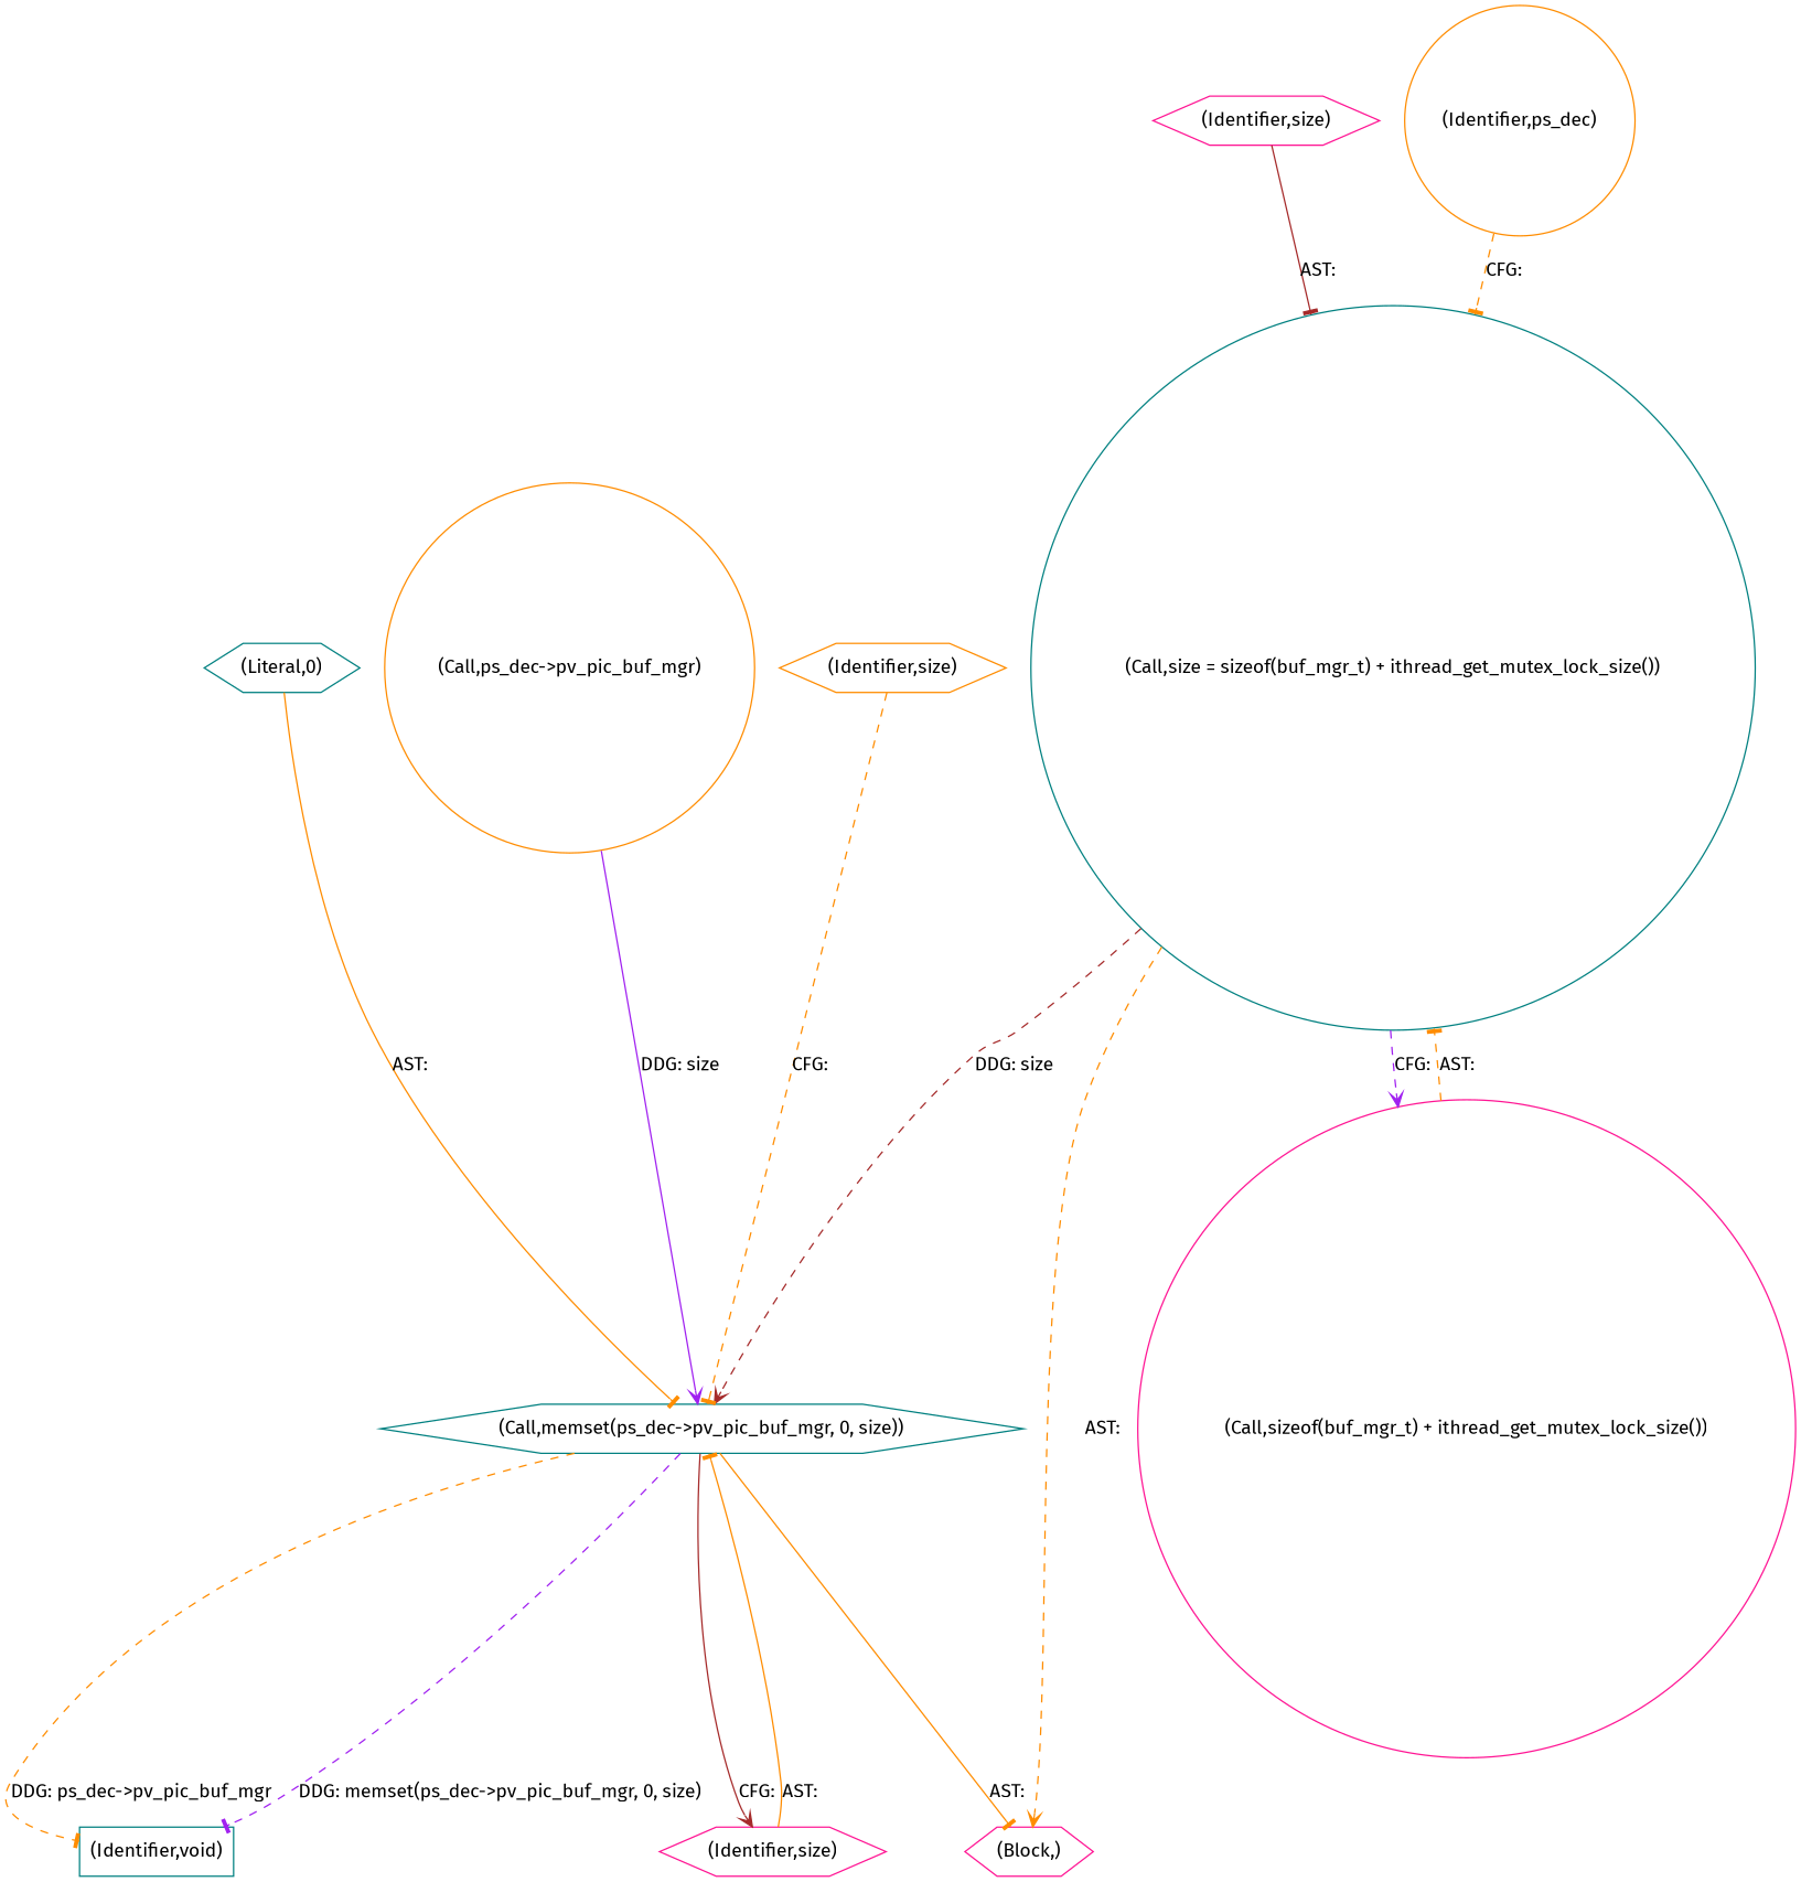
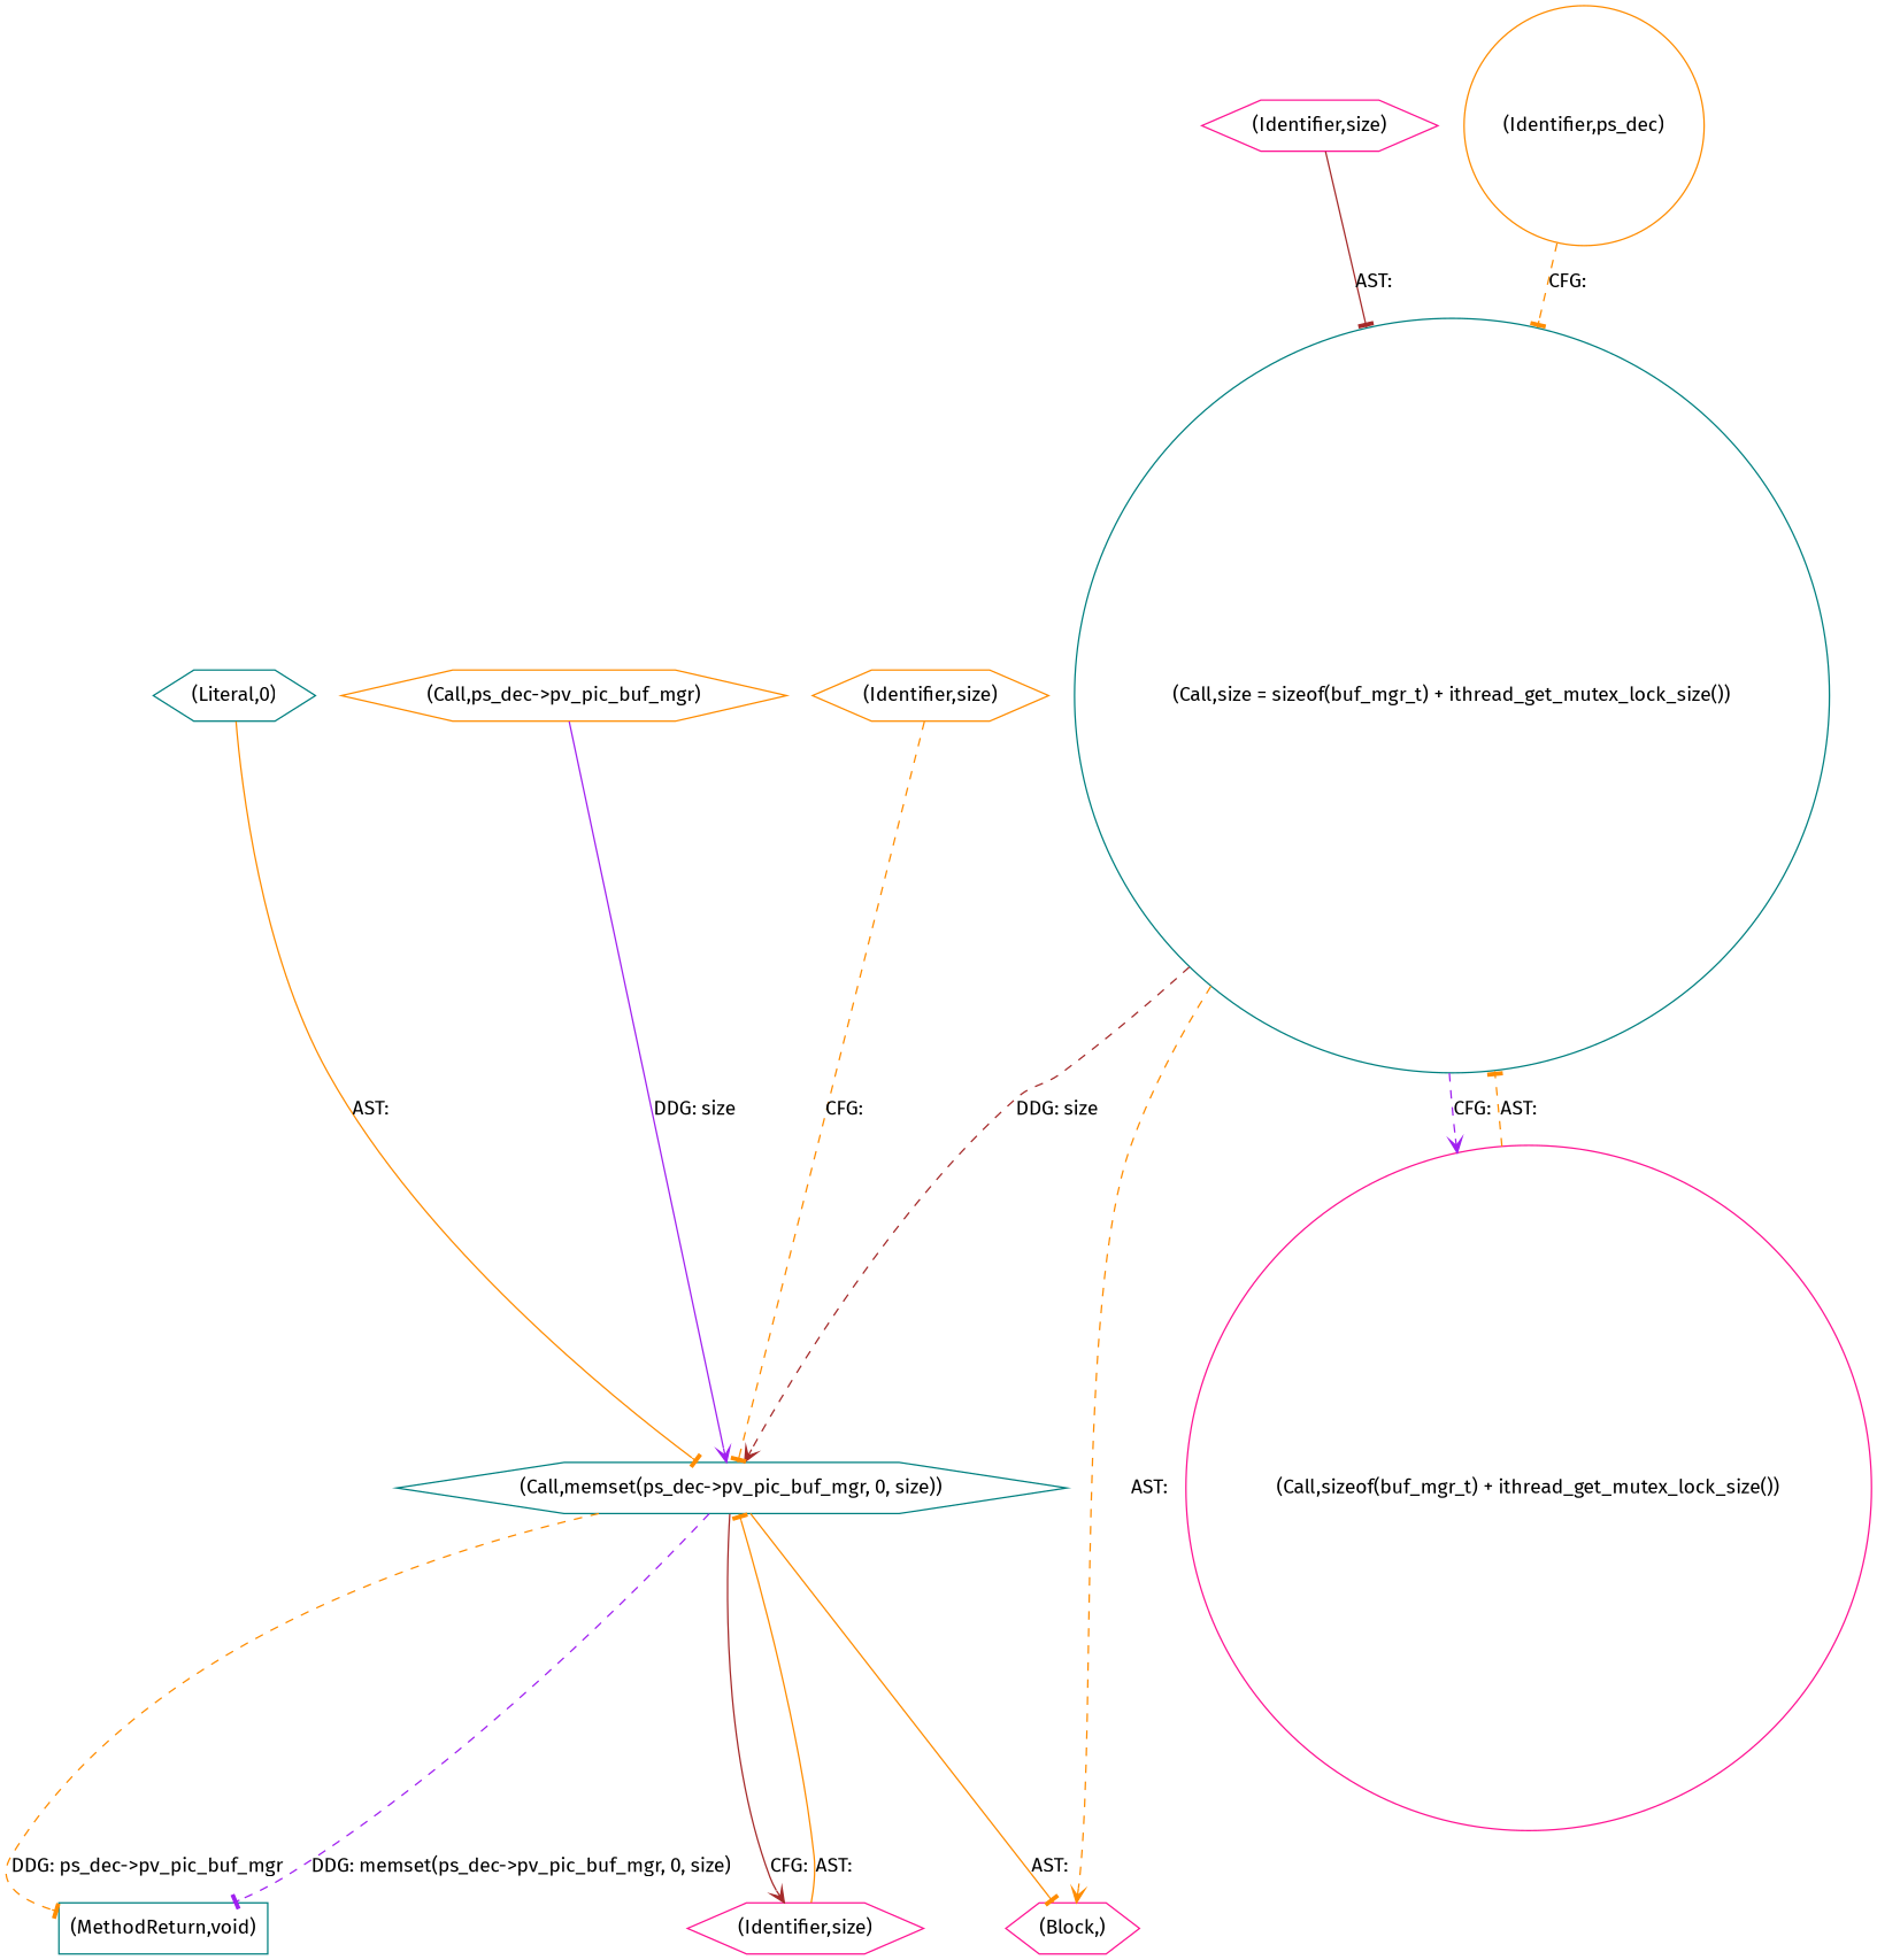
  digraph {
    fontname="Fira Sans"
    node [color=teal fontname="Fira Sans" shape=hexagon]
    edge [arrowhead=tee color=darkorange fontname="Fira Sans" style=dashed]
    n1 [label="(Call,size = sizeof(buf_mgr_t) + ithread_get_mutex_lock_size())" shape=circle]
    n2 [label="(Call,memset(ps_dec->pv_pic_buf_mgr, 0, size))"]
    n3 [color=deeppink label="(Call,sizeof(buf_mgr_t) + ithread_get_mutex_lock_size())" shape=circle]
    n4 [color=deeppink label="(Block,)"]
-   n5 [label="(Identifier,void)" shape=box]
+   n5 [label="(MethodReturn,void)" shape=box]
    n6 [color=deeppink label="(Identifier,size)"]
    n7 [label="(Literal,0)"]
    n8 [color=deeppink label="(Identifier,size)"]
    n9 [color=darkorange label="(Identifier,ps_dec)" shape=circle]
-   n10 [color=darkorange label="(Call,ps_dec->pv_pic_buf_mgr)" shape=circle]
+   n10 [color=darkorange label="(Call,ps_dec->pv_pic_buf_mgr)"]
    n11 [color=darkorange label="(Identifier,size)"]
    n1 -> n2 [arrowhead=vee color=brown label="DDG: size"]
    n1 -> n3 [arrowhead=vee color=purple label="CFG: "]
    n1 -> n4 [arrowhead=vee label="AST: "]
    n2 -> n4 [label="AST: " style=solid]
    n2 -> n5 [label="DDG: ps_dec->pv_pic_buf_mgr"]
    n2 -> n5 [color=purple label="DDG: memset(ps_dec->pv_pic_buf_mgr, 0, size)"]
    n2 -> n6 [arrowhead=vee color=brown label="CFG: " style=solid]
    n3 -> n1 [label="AST: "]
    n6 -> n2 [label="AST: " style=solid]
    n7 -> n2 [label="AST: " style=solid]
    n8 -> n1 [color=brown label="AST: " style=solid]
    n9 -> n1 [label="CFG: "]
    n10 -> n2 [arrowhead=vee color=purple label="DDG: size" style=solid]
    n11 -> n2 [label="CFG: "]
  }
